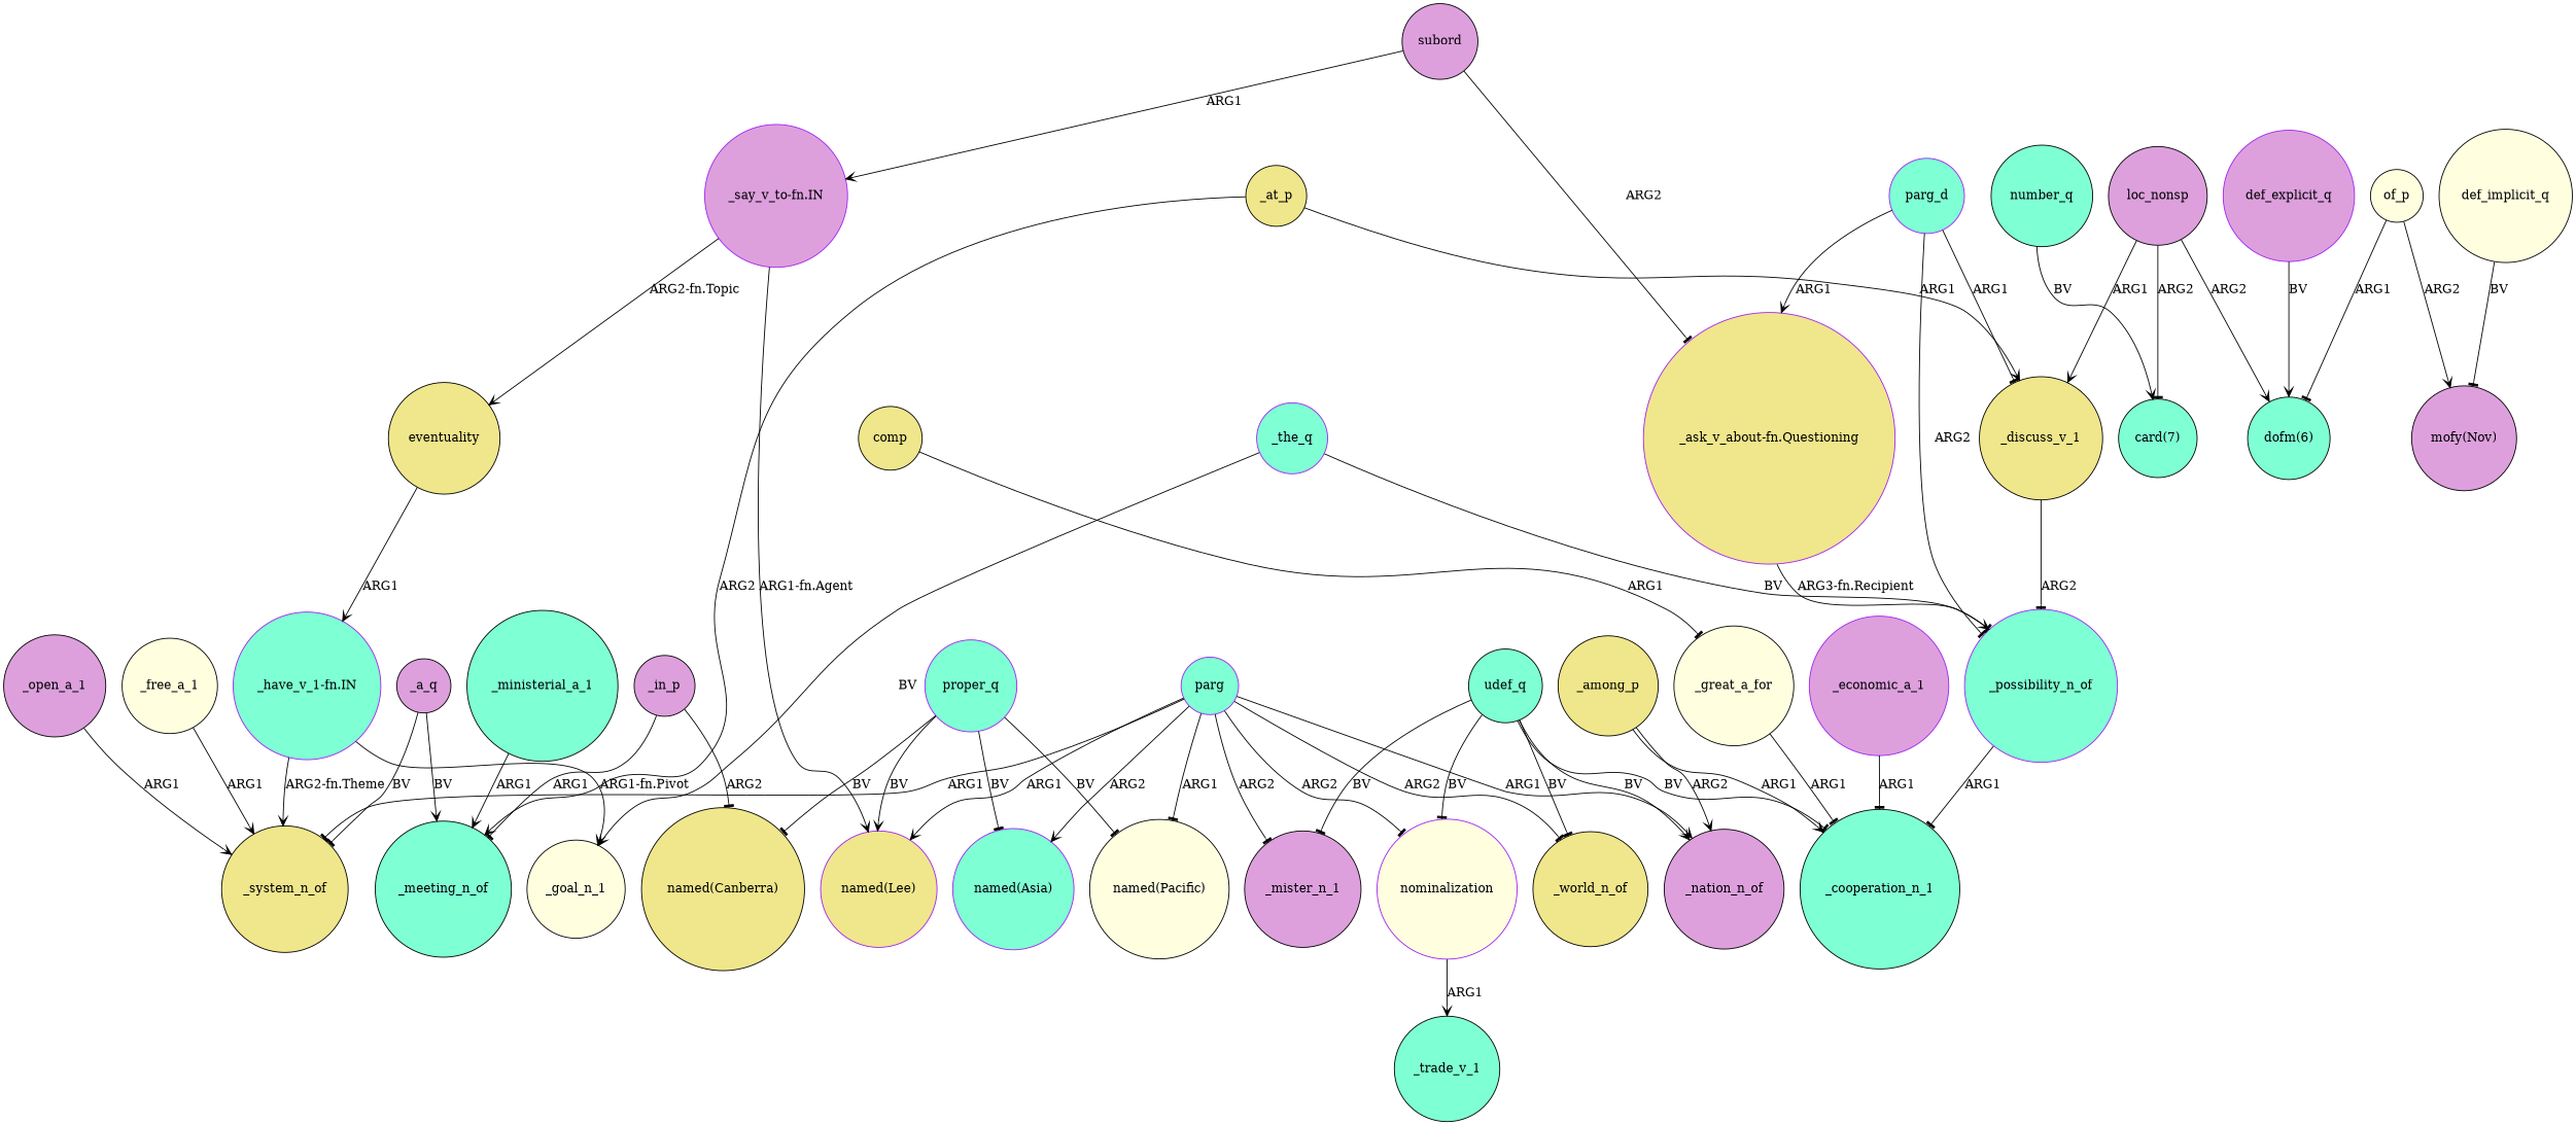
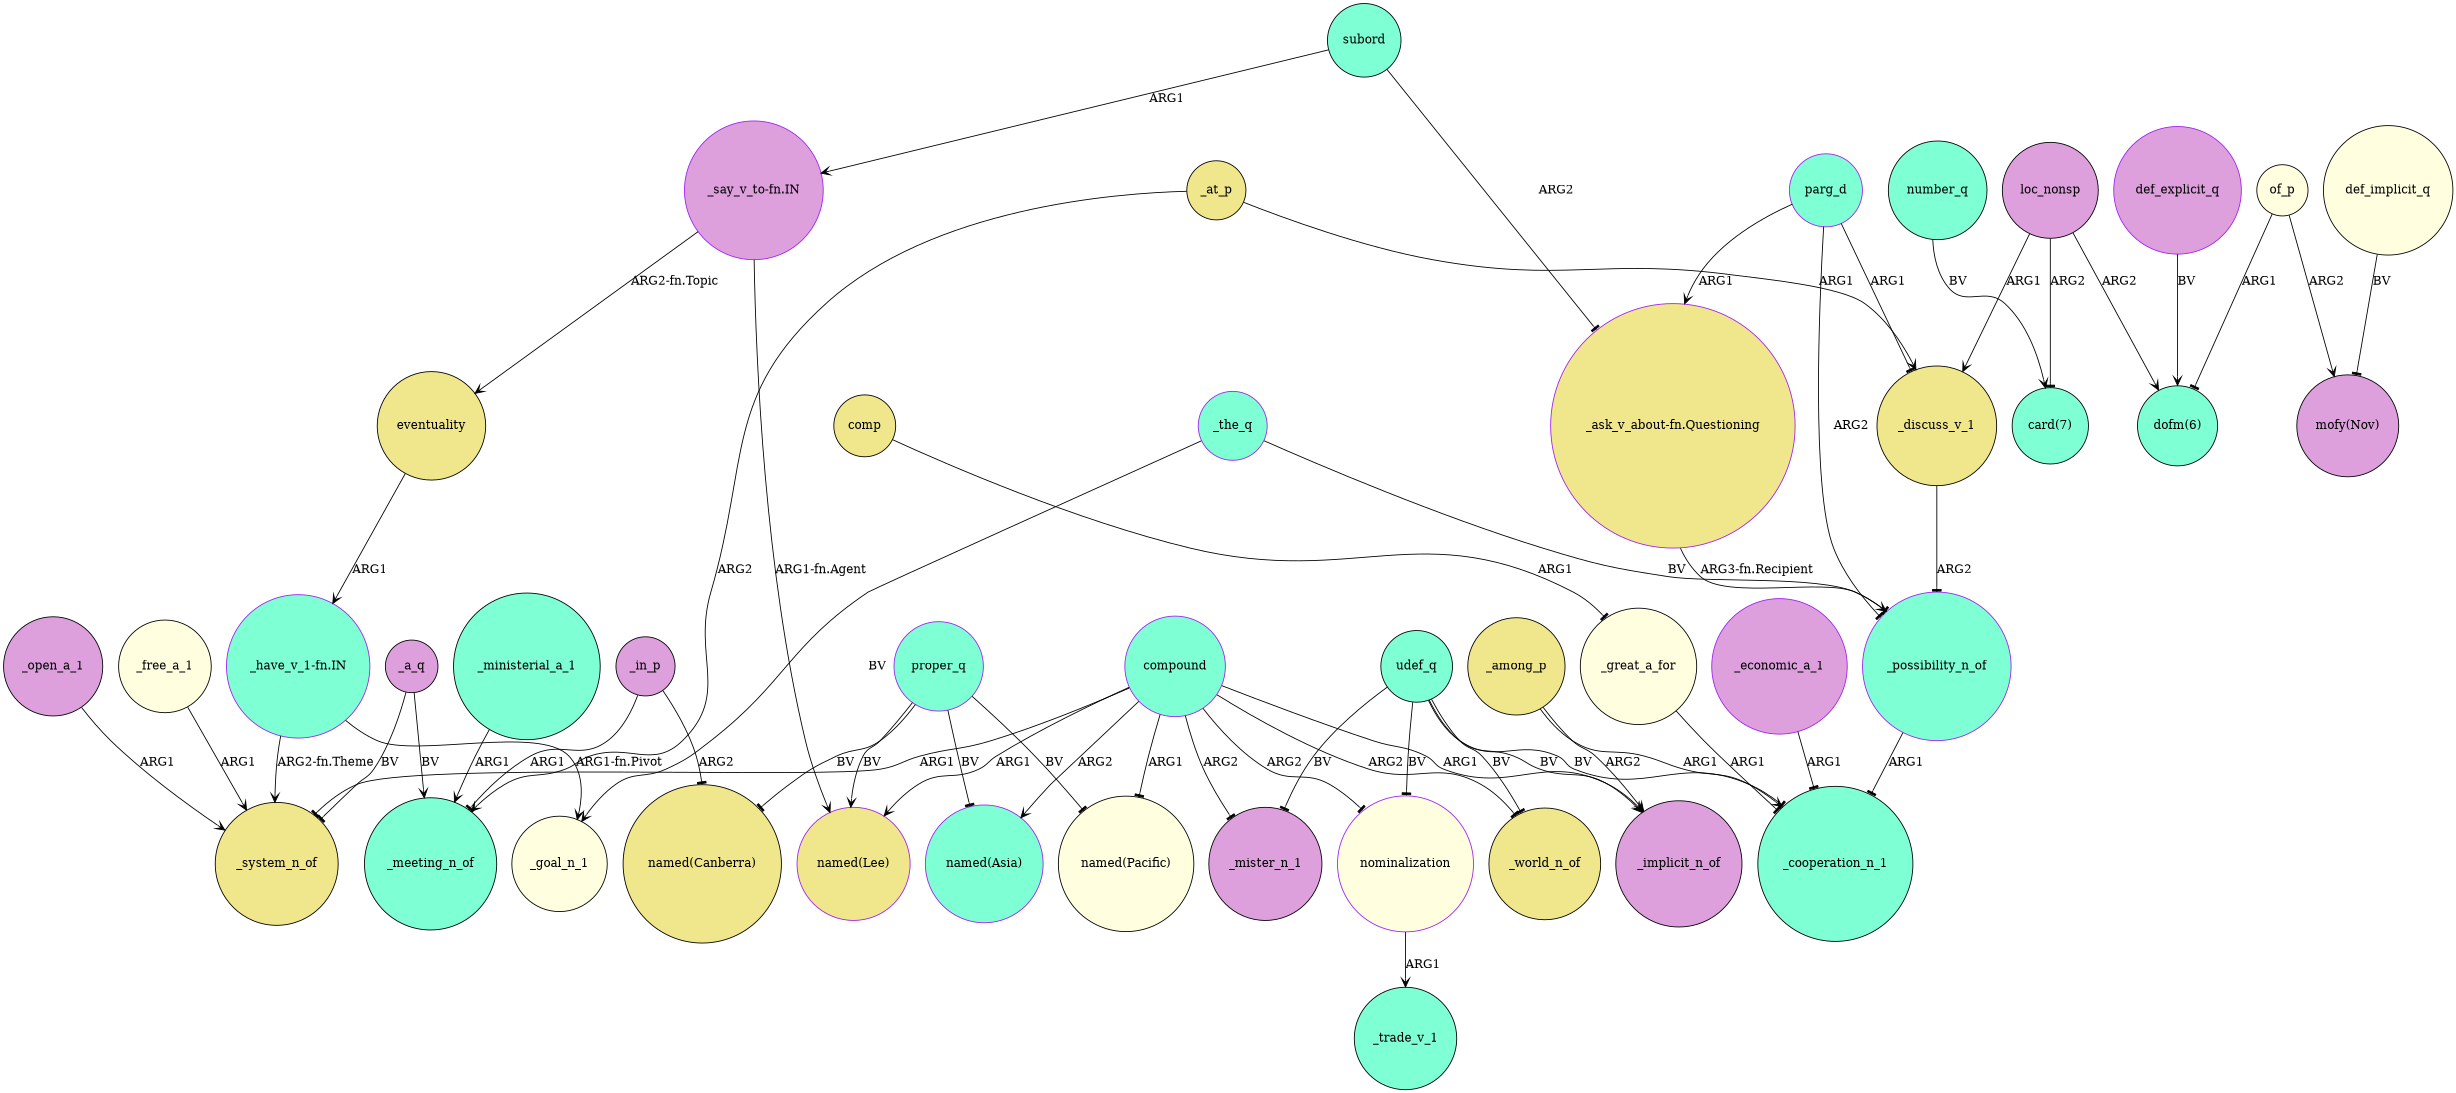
  digraph {
    node [color=black fillcolor=aquamarine shape=circle style=filled]
    edge [arrowhead=vee]
    "_say_v_to-fn.IN" [color=purple fillcolor=plum]
    eventuality [fillcolor=khaki]
    "named(Lee)" [color=purple fillcolor=khaki]
    "_have_v_1-fn.IN" [color=purple]
    _system_n_of [fillcolor=khaki]
    _goal_n_1 [fillcolor=lightyellow]
    _great_a_for [fillcolor=lightyellow]
    _cooperation_n_1
    "_ask_v_about-fn.Questioning" [color=purple fillcolor=khaki]
    _possibility_n_of [color=purple]
    _in_p [fillcolor=plum]
    _meeting_n_of
    "named(Canberra)" [fillcolor=khaki]
    proper_q [color=purple]
    "named(Asia)" [color=purple]
    "named(Pacific)" [fillcolor=lightyellow]
-   compound [color=purple label=parg]
+   compound [color=purple]
    _world_n_of [fillcolor=khaki]
    _mister_n_1 [fillcolor=plum]
    nominalization [color=purple fillcolor=lightyellow]
-   _nation_n_of [fillcolor=plum]
+   _nation_n_of [fillcolor=plum label=_implicit_n_of]
    _trade_v_1
    _ministerial_a_1
    udef_q
-   subord [fillcolor=plum]
+   subord
    _open_a_1 [fillcolor=plum]
    _discuss_v_1 [fillcolor=khaki]
    _a_q [fillcolor=plum]
    comp [fillcolor=khaki]
    _among_p [fillcolor=khaki]
    _economic_a_1 [color=purple fillcolor=plum]
    of_p [fillcolor=lightyellow]
    "dofm(6)"
    "mofy(Nov)" [fillcolor=plum]
    _the_q [color=purple]
    _at_p [fillcolor=khaki]
    number_q
    "card(7)"
    loc_nonsp [fillcolor=plum]
    _free_a_1 [fillcolor=lightyellow]
    def_explicit_q [color=purple fillcolor=plum]
    parg_d [color=purple]
    def_implicit_q [fillcolor=lightyellow]
    "_say_v_to-fn.IN" -> eventuality [label="ARG2-fn.Topic"]
    "_say_v_to-fn.IN" -> "named(Lee)" [label="ARG1-fn.Agent"]
    eventuality -> "_have_v_1-fn.IN" [label=ARG1]
    "_have_v_1-fn.IN" -> _system_n_of [label="ARG2-fn.Theme"]
    "_have_v_1-fn.IN" -> _goal_n_1 [label="ARG1-fn.Pivot"]
    _great_a_for -> _cooperation_n_1 [arrowhead=tee label=ARG1]
    "_ask_v_about-fn.Questioning" -> _possibility_n_of [label="ARG3-fn.Recipient"]
    _possibility_n_of -> _cooperation_n_1 [arrowhead=tee label=ARG1]
    _in_p -> _meeting_n_of [arrowhead=tee label=ARG1]
    _in_p -> "named(Canberra)" [arrowhead=tee label=ARG2]
    proper_q -> "named(Lee)" [label=BV]
    proper_q -> "named(Canberra)" [arrowhead=tee label=BV]
    proper_q -> "named(Asia)" [arrowhead=tee label=BV]
    proper_q -> "named(Pacific)" [arrowhead=tee label=BV]
    compound -> "named(Lee)" [label=ARG1]
    compound -> _system_n_of [arrowhead=tee label=ARG1]
    compound -> "named(Asia)" [label=ARG2]
    compound -> "named(Pacific)" [arrowhead=tee label=ARG1]
    compound -> _world_n_of [arrowhead=tee label=ARG2]
    compound -> _mister_n_1 [arrowhead=tee label=ARG2]
    compound -> nominalization [arrowhead=tee label=ARG2]
    compound -> _nation_n_of [label=ARG1]
    nominalization -> _trade_v_1 [label=ARG1]
    _ministerial_a_1 -> _meeting_n_of [label=ARG1]
    udef_q -> _cooperation_n_1 [arrowhead=tee label=BV]
    udef_q -> _world_n_of [arrowhead=tee label=BV]
    udef_q -> _mister_n_1 [arrowhead=tee label=BV]
    udef_q -> nominalization [arrowhead=tee label=BV]
    udef_q -> _nation_n_of [label=BV]
    subord -> "_say_v_to-fn.IN" [label=ARG1]
    subord -> "_ask_v_about-fn.Questioning" [arrowhead=tee label=ARG2]
    _open_a_1 -> _system_n_of [label=ARG1]
    _discuss_v_1 -> _possibility_n_of [arrowhead=tee label=ARG2]
    _a_q -> _system_n_of [arrowhead=tee label=BV]
    _a_q -> _meeting_n_of [label=BV]
    comp -> _great_a_for [arrowhead=tee label=ARG1]
    _among_p -> _cooperation_n_1 [label=ARG1]
    _among_p -> _nation_n_of [label=ARG2]
    _economic_a_1 -> _cooperation_n_1 [arrowhead=tee label=ARG1]
    of_p -> "dofm(6)" [arrowhead=tee label=ARG1]
    of_p -> "mofy(Nov)" [label=ARG2]
    _the_q -> _goal_n_1 [label=BV]
    _the_q -> _possibility_n_of [arrowhead=tee label=BV]
    _at_p -> _meeting_n_of [label=ARG2]
    _at_p -> _discuss_v_1 [label=ARG1]
    number_q -> "card(7)" [label=BV]
    loc_nonsp -> _discuss_v_1 [label=ARG1]
    loc_nonsp -> "dofm(6)" [label=ARG2]
    loc_nonsp -> "card(7)" [arrowhead=tee label=ARG2]
    _free_a_1 -> _system_n_of [label=ARG1]
    def_explicit_q -> "dofm(6)" [label=BV]
    parg_d -> "_ask_v_about-fn.Questioning" [label=ARG1]
    parg_d -> _possibility_n_of [arrowhead=tee label=ARG2]
    parg_d -> _discuss_v_1 [arrowhead=tee label=ARG1]
    def_implicit_q -> "mofy(Nov)" [arrowhead=tee label=BV]
  }
